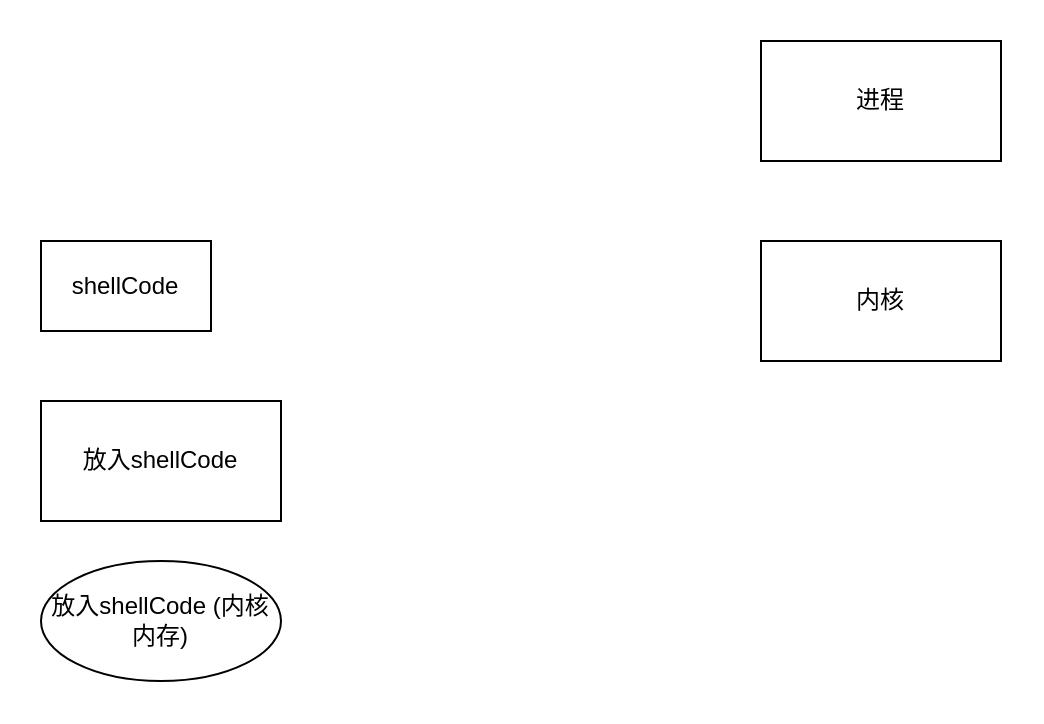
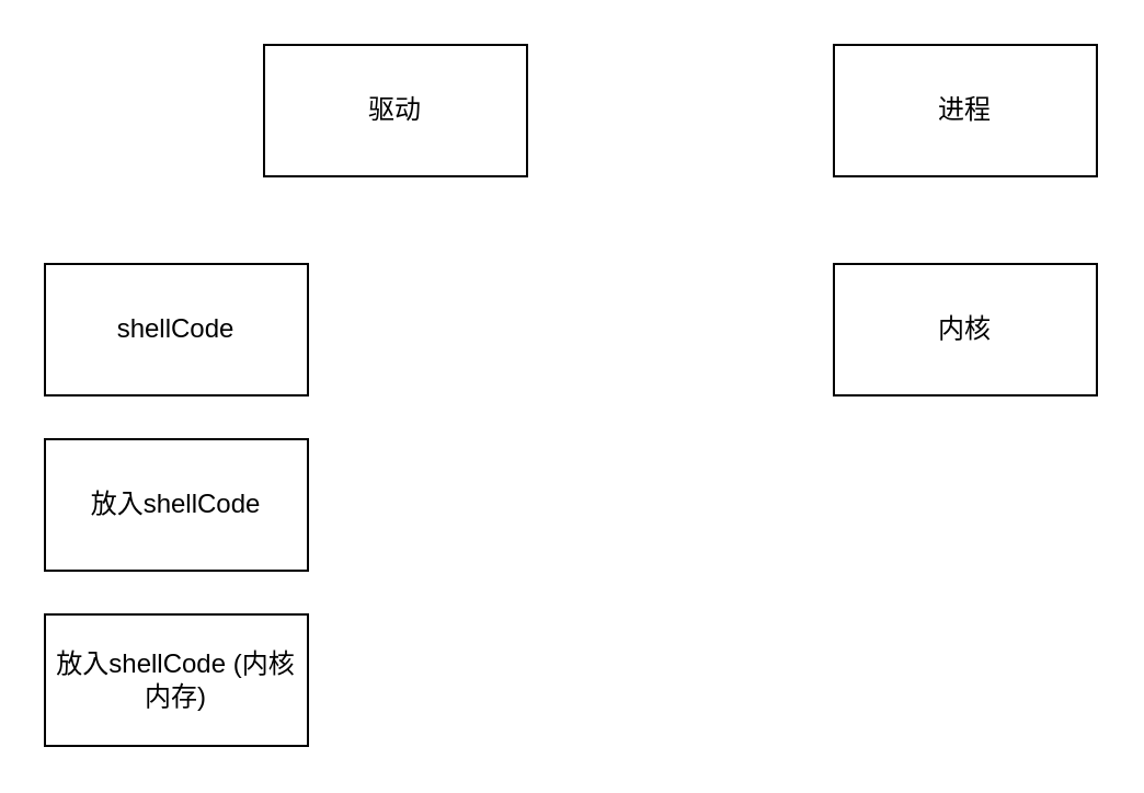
  <mxCell id="0" />
  <mxCell id="1" parent="0" />
+ <mxCell id="2" value="驱动" style="rounded=0;whiteSpace=wrap;html=1;" parent="1" vertex="1"><mxGeometry x="120" y="20" width="120" height="60" as="geometry" /></mxCell>
  <mxCell id="3" value="进程" style="rounded=0;whiteSpace=wrap;html=1;" parent="1" vertex="1"><mxGeometry x="380" y="20" width="120" height="60" as="geometry" /></mxCell>
  <mxCell id="4" value="内核" style="rounded=0;whiteSpace=wrap;html=1;" parent="1" vertex="1"><mxGeometry x="380" y="120" width="120" height="60" as="geometry" /></mxCell>
- <mxCell id="5" value="shellCode" style="rounded=0;whiteSpace=wrap;html=1;" parent="1" vertex="1"><mxGeometry x="20" y="120" width="85" height="45" as="geometry" /></mxCell>
+ <mxCell id="5" value="shellCode" style="rounded=0;whiteSpace=wrap;html=1;" parent="1" vertex="1"><mxGeometry x="20" y="120" width="120" height="60" as="geometry" /></mxCell>
  <mxCell id="6" value="放入shellCode" style="rounded=0;whiteSpace=wrap;html=1;" parent="1" vertex="1"><mxGeometry x="20" y="200" width="120" height="60" as="geometry" /></mxCell>
- <mxCell id="7" value="放入shellCode (内核内存)" style="ellipse;whiteSpace=wrap;html=1;" parent="1" vertex="1"><mxGeometry x="20" y="280" width="120" height="60" as="geometry" /></mxCell>
+ <mxCell id="7" value="放入shellCode (内核内存)" style="rounded=0;whiteSpace=wrap;html=1;" parent="1" vertex="1"><mxGeometry x="20" y="280" width="120" height="60" as="geometry" /></mxCell>
